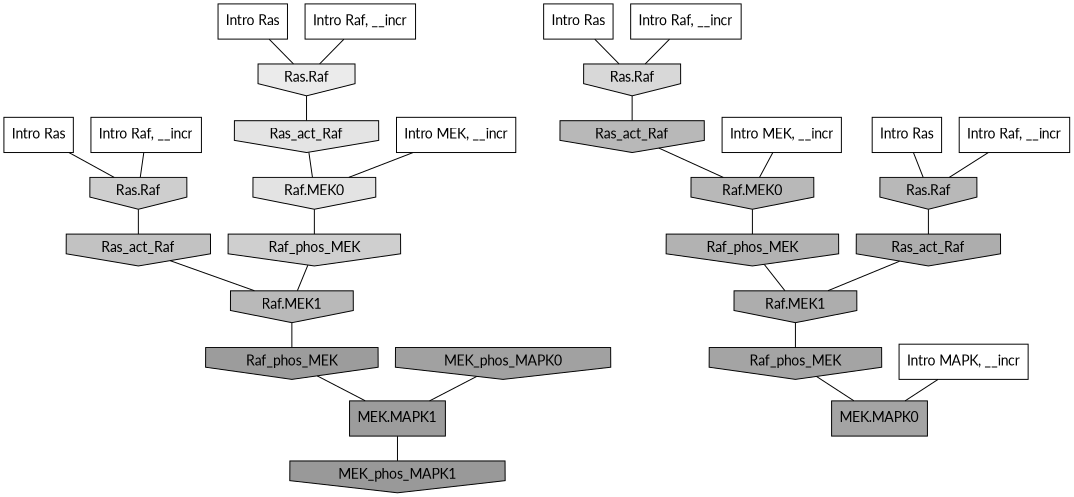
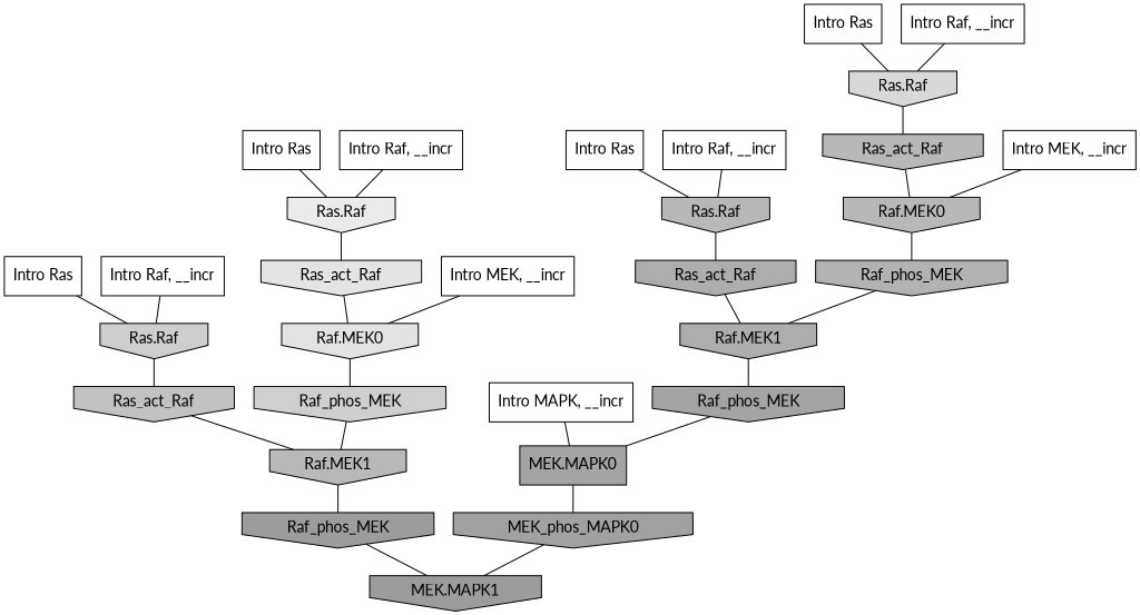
  digraph {
    fontname=Lato
    rankdir=TB
    ranksep=0.30
    node [fillcolor="0.000 0.000 1.000" fontname=Lato shape=invhouse style=filled]
    edge [color="0.000 0.000 0.000" dir=none fontname=Lato]
    n1 [label="Intro Ras" shape=rectangle]
    n2 [fillcolor="0.000 0.000 0.805" label="Ras.Raf"]
    n3 [fillcolor="0.000 0.000 0.760" label=Ras_act_Raf]
    n4 [label="Intro Ras" shape=rectangle]
    n5 [fillcolor="0.000 0.000 0.844" label="Ras.Raf"]
    n6 [fillcolor="0.000 0.000 0.722" label=Ras_act_Raf]
    n7 [label="Intro Ras" shape=rectangle]
    n8 [fillcolor="0.000 0.000 0.920" label="Ras.Raf"]
    n9 [fillcolor="0.000 0.000 0.891" label=Ras_act_Raf]
    n10 [label="Intro Ras" shape=rectangle]
    n11 [fillcolor="0.000 0.000 0.722" label="Ras.Raf"]
    n12 [fillcolor="0.000 0.000 0.679" label=Ras_act_Raf]
    n13 [label="Intro Raf, __incr" shape=rectangle]
    n14 [label="Intro Raf, __incr" shape=rectangle]
    n15 [label="Intro Raf, __incr" shape=rectangle]
    n16 [label="Intro Raf, __incr" shape=rectangle]
    n17 [label="Intro MEK, __incr" shape=rectangle]
    n18 [fillcolor="0.000 0.000 0.890" label="Raf.MEK0"]
    n19 [fillcolor="0.000 0.000 0.810" label=Raf_phos_MEK]
    n20 [label="Intro MEK, __incr" shape=rectangle]
    n21 [fillcolor="0.000 0.000 0.722" label="Raf.MEK0"]
    n22 [fillcolor="0.000 0.000 0.696" label=Raf_phos_MEK]
    n23 [label="Intro MAPK, __incr" shape=rectangle]
    n24 [fillcolor="0.000 0.000 0.642" label="MEK.MAPK0" shape=box]
    n25 [fillcolor="0.000 0.000 0.631" label=MEK_phos_MAPK0]
    n26 [fillcolor="0.000 0.000 0.724" label="Raf.MEK1"]
    n27 [fillcolor="0.000 0.000 0.612" label=Raf_phos_MEK]
-   n28 [fillcolor="0.000 0.000 0.612" label="MEK.MAPK1" shape=box]
+   n28 [fillcolor="0.000 0.000 0.612" label="MEK.MAPK1"]
    n29 [fillcolor="0.000 0.000 0.679" label="Raf.MEK1"]
    n30 [fillcolor="0.000 0.000 0.642" label=Raf_phos_MEK]
-   n31 [fillcolor="0.000 0.000 0.600" label=MEK_phos_MAPK1]
    n1 -> n2
    n2 -> n3
    n3 -> n26
    n4 -> n5
    n5 -> n6
    n6 -> n21
    n7 -> n8
    n8 -> n9
    n9 -> n18
    n10 -> n11
    n11 -> n12
    n12 -> n29
    n13 -> n5
    n14 -> n8
    n15 -> n11
    n16 -> n2
    n17 -> n18
    n18 -> n19
    n19 -> n26
    n20 -> n21
    n21 -> n22
    n22 -> n29
    n23 -> n24
+   n24 -> n25
    n25 -> n28
    n26 -> n27
    n27 -> n28
-   n28 -> n31
    n29 -> n30
    n30 -> n24
  }
